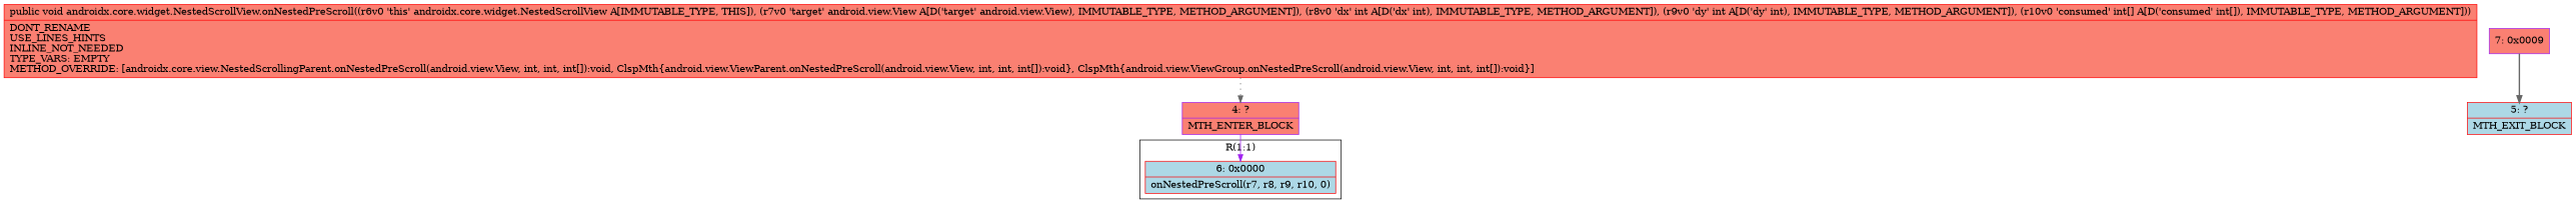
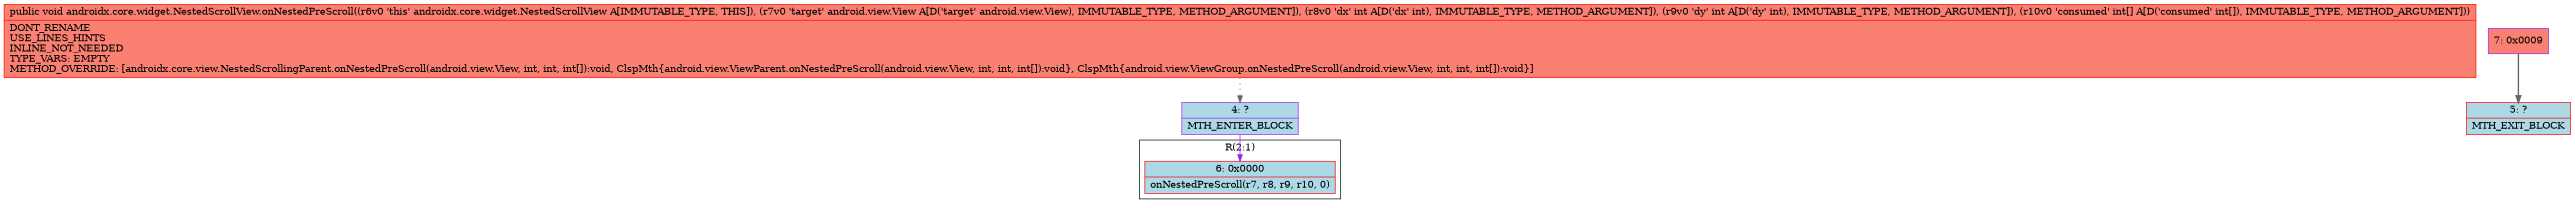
  digraph {
    node [color=red fillcolor=salmon shape=record style=filled]
    edge [color=gray40]
    n1 [fillcolor=lightblue label="{6\:\ 0x0000|onNestedPreScroll(r7, r8, r9, r10, 0)\l}"]
    n2 [color=purple label="{7\:\ 0x0009}"]
    n3 [fillcolor=lightblue label="{5\:\ ?|MTH_EXIT_BLOCK\l}"]
-   n4 [color=purple label="{4\:\ ?|MTH_ENTER_BLOCK\l}"]
+   n4 [color=purple fillcolor=lightblue label="{4\:\ ?|MTH_ENTER_BLOCK\l}"]
    n5 [label="{public void androidx.core.widget.NestedScrollView.onNestedPreScroll((r6v0 'this' androidx.core.widget.NestedScrollView A[IMMUTABLE_TYPE, THIS]), (r7v0 'target' android.view.View A[D('target' android.view.View), IMMUTABLE_TYPE, METHOD_ARGUMENT]), (r8v0 'dx' int A[D('dx' int), IMMUTABLE_TYPE, METHOD_ARGUMENT]), (r9v0 'dy' int A[D('dy' int), IMMUTABLE_TYPE, METHOD_ARGUMENT]), (r10v0 'consumed' int[] A[D('consumed' int[]), IMMUTABLE_TYPE, METHOD_ARGUMENT]))  | DONT_RENAME\lUSE_LINES_HINTS\lINLINE_NOT_NEEDED\lTYPE_VARS: EMPTY\lMETHOD_OVERRIDE: [androidx.core.view.NestedScrollingParent.onNestedPreScroll(android.view.View, int, int, int[]):void, ClspMth\{android.view.ViewParent.onNestedPreScroll(android.view.View, int, int, int[]):void\}, ClspMth\{android.view.ViewGroup.onNestedPreScroll(android.view.View, int, int, int[]):void\}]\l}"]
    subgraph cluster_1 {
-     label="R(1:1)"
+     label="R(2:1)"
      n1
    }
    n2 -> n3 [style=bold]
    n4 -> n1 [color=purple style=solid]
    n5 -> n4 [style=dotted]
  }
